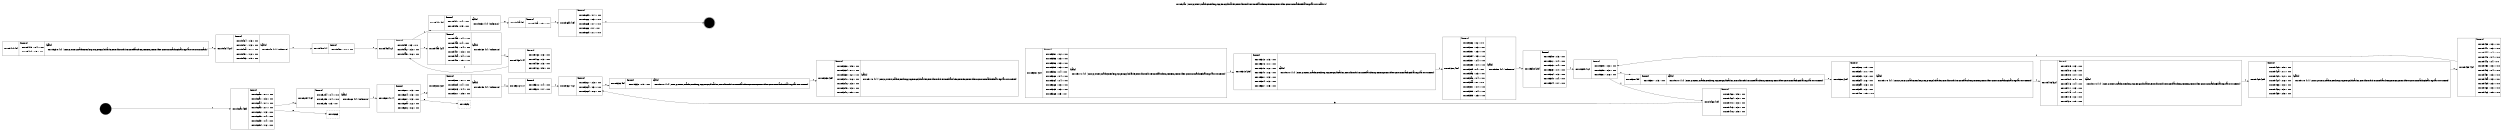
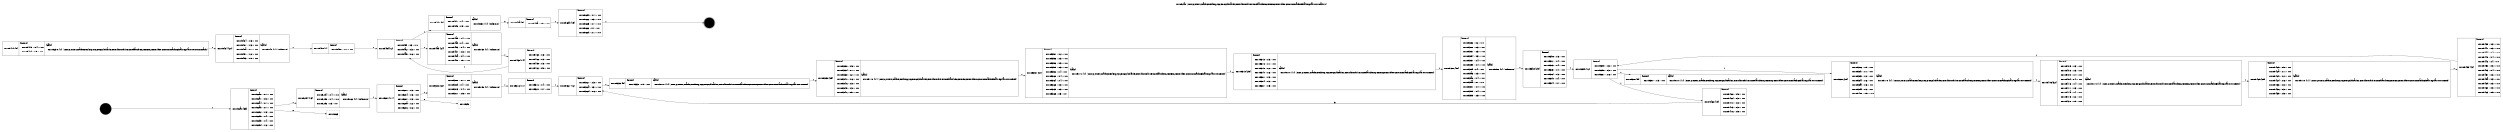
  digraph {
    label="0x1092a0 (/mnt/c/Users/mathe/Desktop/tcc/POCII/binaries/extr_linuxdriversmediausbem28xxem28xx-video.c_norm_maxh_Final-regular.out::main(0))"
    labelloc=t
    rankdir=LR
    node [shape=record]
    Entry [fillcolor=black height=0.3 shape=circle style=filled width=0.3]
    n2 [label="{\n     0x1092a0 [35]\l\n     | [instrs]\l\n     &nbsp;&nbsp;0x1092a0 \<+1\>: ???\l\n     &nbsp;&nbsp;0x1092a1 \<+3\>: ???\l\n     &nbsp;&nbsp;0x1092a4 \<+7\>: ???\l\n     &nbsp;&nbsp;0x1092ab \<+7\>: ???\l\n     &nbsp;&nbsp;0x1092b2 \<+3\>: ???\l\n     &nbsp;&nbsp;0x1092b5 \<+4\>: ???\l\n     &nbsp;&nbsp;0x1092b9 \<+4\>: ???\l\n     &nbsp;&nbsp;0x1092bd \<+6\>: ???\l\n  }"]
    n3 [label="{\n     0x1092d4 [13]\l\n     | [instrs]\l\n     &nbsp;&nbsp;0x1092d4 \<+4\>: ???\l\n     &nbsp;&nbsp;0x1092d8 \<+4\>: ???\l\n     &nbsp;&nbsp;0x1092dc \<+5\>: ???\l\n     | [calls]\l\n     &nbsp;&nbsp;0x109060 \{1\} (unknown)\l\n  }"]
    n4 [label="{\n     0x1092c3\l\n  }" style=dashed]
    n5 [label="{\n     0x1092e1 [17]\l\n     | [instrs]\l\n     &nbsp;&nbsp;0x1092e1 \<+3\>: ???\l\n     &nbsp;&nbsp;0x1092e4 \<+3\>: ???\l\n     &nbsp;&nbsp;0x1092e7 \<+3\>: ???\l\n     &nbsp;&nbsp;0x1092ea \<+2\>: ???\l\n     &nbsp;&nbsp;0x1092ec \<+6\>: ???\l\n  }"]
    n6 [label="{\n     0x109308 [20]\l\n     | [instrs]\l\n     &nbsp;&nbsp;0x109308 \<+7\>: ???\l\n     &nbsp;&nbsp;0x10930f \<+4\>: ???\l\n     &nbsp;&nbsp;0x109313 \<+4\>: ???\l\n     &nbsp;&nbsp;0x109317 \<+5\>: ???\l\n     | [calls]\l\n     &nbsp;&nbsp;0x109050 \{1\} (unknown)\l\n  }"]
    n7 [label="{\n     0x1092f2\l\n  }" style=dashed]
    n8 [label="{\n     0x10931c [11]\l\n     | [instrs]\l\n     &nbsp;&nbsp;0x10931c \<+4\>: ???\l\n     &nbsp;&nbsp;0x109320 \<+7\>: ???\l\n  }"]
    n9 [label="{\n     0x109327 [12]\l\n     | [instrs]\l\n     &nbsp;&nbsp;0x109327 \<+3\>: ???\l\n     &nbsp;&nbsp;0x10932a \<+3\>: ???\l\n     &nbsp;&nbsp;0x10932d \<+6\>: ???\l\n  }"]
    n10 [label="{\n     0x109333 [5]\l\n     | [instrs]\l\n     &nbsp;&nbsp;0x109333 \<+5\>: ???\l\n     | [calls]\l\n     &nbsp;&nbsp;0x109170 \{1\} (/mnt/c/Users/mathe/Desktop/tcc/POCII/binaries/extr_linuxdriversmediausbem28xxem28xx-video.c_norm_maxh_Final-regular.out::next_i)\l\n  }"]
    n11 [label="{\n     0x10947b [9]\l\n     | [instrs]\l\n     &nbsp;&nbsp;0x10947b \<+4\>: ???\l\n     &nbsp;&nbsp;0x10947f \<+5\>: ???\l\n     | [calls]\l\n     &nbsp;&nbsp;0x109230 \{1\} (/mnt/c/Users/mathe/Desktop/tcc/POCII/binaries/extr_linuxdriversmediausbem28xxem28xx-video.c_norm_maxh_Final-regular.out::norm_maxh)\l\n  }"]
    n12 [label="{\n     0x109484 [20]\l\n     | [instrs]\l\n     &nbsp;&nbsp;0x109484 \<+3\>: ???\l\n     &nbsp;&nbsp;0x109487 \<+3\>: ???\l\n     &nbsp;&nbsp;0x10948a \<+7\>: ???\l\n     &nbsp;&nbsp;0x109491 \<+2\>: ???\l\n     &nbsp;&nbsp;0x109493 \<+5\>: ???\l\n     | [calls]\l\n     &nbsp;&nbsp;0x109040 \{1\} (unknown)\l\n  }"]
    n13 [label="{\n     0x109338 [25]\l\n     | [instrs]\l\n     &nbsp;&nbsp;0x109338 \<+5\>: ???\l\n     &nbsp;&nbsp;0x10933d \<+1\>: ???\l\n     &nbsp;&nbsp;0x10933e \<+2\>: ???\l\n     &nbsp;&nbsp;0x109340 \<+6\>: ???\l\n     &nbsp;&nbsp;0x109346 \<+3\>: ???\l\n     &nbsp;&nbsp;0x109349 \<+3\>: ???\l\n     &nbsp;&nbsp;0x10934c \<+5\>: ???\l\n     | [calls]\l\n     &nbsp;&nbsp;0x109170 \{1\} (/mnt/c/Users/mathe/Desktop/tcc/POCII/binaries/extr_linuxdriversmediausbem28xxem28xx-video.c_norm_maxh_Final-regular.out::next_i)\l\n  }"]
    n14 [label="{\n     0x109498 [7]\l\n     | [instrs]\l\n     &nbsp;&nbsp;0x109498 \<+7\>: ???\l\n  }"]
    n15 [label="{\n     0x109351 [34]\l\n     | [instrs]\l\n     &nbsp;&nbsp;0x109351 \<+2\>: ???\l\n     &nbsp;&nbsp;0x109353 \<+3\>: ???\l\n     &nbsp;&nbsp;0x109356 \<+3\>: ???\l\n     &nbsp;&nbsp;0x109359 \<+3\>: ???\l\n     &nbsp;&nbsp;0x10935c \<+4\>: ???\l\n     &nbsp;&nbsp;0x109360 \<+4\>: ???\l\n     &nbsp;&nbsp;0x109364 \<+4\>: ???\l\n     &nbsp;&nbsp;0x109368 \<+3\>: ???\l\n     &nbsp;&nbsp;0x10936b \<+3\>: ???\l\n     &nbsp;&nbsp;0x10936e \<+5\>: ???\l\n     | [calls]\l\n     &nbsp;&nbsp;0x109170 \{1\} (/mnt/c/Users/mathe/Desktop/tcc/POCII/binaries/extr_linuxdriversmediausbem28xxem28xx-video.c_norm_maxh_Final-regular.out::next_i)\l\n  }"]
    n16 [label="{\n     0x109373 [25]\l\n     | [instrs]\l\n     &nbsp;&nbsp;0x109373 \<+5\>: ???\l\n     &nbsp;&nbsp;0x109378 \<+1\>: ???\l\n     &nbsp;&nbsp;0x109379 \<+2\>: ???\l\n     &nbsp;&nbsp;0x10937b \<+6\>: ???\l\n     &nbsp;&nbsp;0x109381 \<+3\>: ???\l\n     &nbsp;&nbsp;0x109384 \<+3\>: ???\l\n     &nbsp;&nbsp;0x109387 \<+5\>: ???\l\n     | [calls]\l\n     &nbsp;&nbsp;0x109170 \{1\} (/mnt/c/Users/mathe/Desktop/tcc/POCII/binaries/extr_linuxdriversmediausbem28xxem28xx-video.c_norm_maxh_Final-regular.out::next_i)\l\n  }"]
    n17 [label="{\n     0x10938c [50]\l\n     | [instrs]\l\n     &nbsp;&nbsp;0x10938c \<+2\>: ???\l\n     &nbsp;&nbsp;0x10938e \<+3\>: ???\l\n     &nbsp;&nbsp;0x109391 \<+3\>: ???\l\n     &nbsp;&nbsp;0x109394 \<+3\>: ???\l\n     &nbsp;&nbsp;0x109397 \<+4\>: ???\l\n     &nbsp;&nbsp;0x10939b \<+4\>: ???\l\n     &nbsp;&nbsp;0x10939f \<+4\>: ???\l\n     &nbsp;&nbsp;0x1093a3 \<+3\>: ???\l\n     &nbsp;&nbsp;0x1093a6 \<+4\>: ???\l\n     &nbsp;&nbsp;0x1093aa \<+7\>: ???\l\n     &nbsp;&nbsp;0x1093b1 \<+4\>: ???\l\n     &nbsp;&nbsp;0x1093b5 \<+4\>: ???\l\n     &nbsp;&nbsp;0x1093b9 \<+5\>: ???\l\n     | [calls]\l\n     &nbsp;&nbsp;0x109050 \{1\} (unknown)\l\n  }"]
    n18 [label="{\n     0x1093be [29]\l\n     | [instrs]\l\n     &nbsp;&nbsp;0x1093be \<+3\>: ???\l\n     &nbsp;&nbsp;0x1093c1 \<+4\>: ???\l\n     &nbsp;&nbsp;0x1093c5 \<+4\>: ???\l\n     &nbsp;&nbsp;0x1093c9 \<+4\>: ???\l\n     &nbsp;&nbsp;0x1093cd \<+3\>: ???\l\n     &nbsp;&nbsp;0x1093d0 \<+4\>: ???\l\n     &nbsp;&nbsp;0x1093d4 \<+7\>: ???\l\n  }"]
    n19 [label="{\n     0x1093db [12]\l\n     | [instrs]\l\n     &nbsp;&nbsp;0x1093db \<+3\>: ???\l\n     &nbsp;&nbsp;0x1093de \<+3\>: ???\l\n     &nbsp;&nbsp;0x1093e1 \<+6\>: ???\l\n  }"]
    n20 [label="{\n     0x109468 [19]\l\n     | [instrs]\l\n     &nbsp;&nbsp;0x109468 \<+5\>: ???\l\n     &nbsp;&nbsp;0x10946d \<+3\>: ???\l\n     &nbsp;&nbsp;0x109470 \<+3\>: ???\l\n     &nbsp;&nbsp;0x109473 \<+3\>: ???\l\n     &nbsp;&nbsp;0x109476 \<+5\>: ???\l\n  }"]
    n21 [label="{\n     0x1093e7 [5]\l\n     | [instrs]\l\n     &nbsp;&nbsp;0x1093e7 \<+5\>: ???\l\n     | [calls]\l\n     &nbsp;&nbsp;0x109170 \{1\} (/mnt/c/Users/mathe/Desktop/tcc/POCII/binaries/extr_linuxdriversmediausbem28xxem28xx-video.c_norm_maxh_Final-regular.out::next_i)\l\n  }"]
    n22 [label="{\n     0x1093ec [25]\l\n     | [instrs]\l\n     &nbsp;&nbsp;0x1093ec \<+5\>: ???\l\n     &nbsp;&nbsp;0x1093f1 \<+1\>: ???\l\n     &nbsp;&nbsp;0x1093f2 \<+2\>: ???\l\n     &nbsp;&nbsp;0x1093f4 \<+6\>: ???\l\n     &nbsp;&nbsp;0x1093fa \<+3\>: ???\l\n     &nbsp;&nbsp;0x1093fd \<+3\>: ???\l\n     &nbsp;&nbsp;0x109400 \<+5\>: ???\l\n     | [calls]\l\n     &nbsp;&nbsp;0x109170 \{1\} (/mnt/c/Users/mathe/Desktop/tcc/POCII/binaries/extr_linuxdriversmediausbem28xxem28xx-video.c_norm_maxh_Final-regular.out::next_i)\l\n  }"]
    n23 [label="{\n     0x109405 [32]\l\n     | [instrs]\l\n     &nbsp;&nbsp;0x109405 \<+3\>: ???\l\n     &nbsp;&nbsp;0x109408 \<+3\>: ???\l\n     &nbsp;&nbsp;0x10940b \<+4\>: ???\l\n     &nbsp;&nbsp;0x10940f \<+4\>: ???\l\n     &nbsp;&nbsp;0x109413 \<+4\>: ???\l\n     &nbsp;&nbsp;0x109417 \<+3\>: ???\l\n     &nbsp;&nbsp;0x10941a \<+4\>: ???\l\n     &nbsp;&nbsp;0x10941e \<+2\>: ???\l\n     &nbsp;&nbsp;0x109420 \<+5\>: ???\l\n     | [calls]\l\n     &nbsp;&nbsp;0x109170 \{1\} (/mnt/c/Users/mathe/Desktop/tcc/POCII/binaries/extr_linuxdriversmediausbem28xxem28xx-video.c_norm_maxh_Final-regular.out::next_i)\l\n  }"]
    n24 [label="{\n     0x109425 [25]\l\n     | [instrs]\l\n     &nbsp;&nbsp;0x109425 \<+5\>: ???\l\n     &nbsp;&nbsp;0x10942a \<+1\>: ???\l\n     &nbsp;&nbsp;0x10942b \<+2\>: ???\l\n     &nbsp;&nbsp;0x10942d \<+6\>: ???\l\n     &nbsp;&nbsp;0x109433 \<+3\>: ???\l\n     &nbsp;&nbsp;0x109436 \<+3\>: ???\l\n     &nbsp;&nbsp;0x109439 \<+5\>: ???\l\n     | [calls]\l\n     &nbsp;&nbsp;0x109170 \{1\} (/mnt/c/Users/mathe/Desktop/tcc/POCII/binaries/extr_linuxdriversmediausbem28xxem28xx-video.c_norm_maxh_Final-regular.out::next_i)\l\n  }"]
    n25 [label="{\n     0x10943e [42]\l\n     | [instrs]\l\n     &nbsp;&nbsp;0x10943e \<+3\>: ???\l\n     &nbsp;&nbsp;0x109441 \<+3\>: ???\l\n     &nbsp;&nbsp;0x109444 \<+4\>: ???\l\n     &nbsp;&nbsp;0x109448 \<+4\>: ???\l\n     &nbsp;&nbsp;0x10944c \<+4\>: ???\l\n     &nbsp;&nbsp;0x109450 \<+3\>: ???\l\n     &nbsp;&nbsp;0x109453 \<+4\>: ???\l\n     &nbsp;&nbsp;0x109457 \<+3\>: ???\l\n     &nbsp;&nbsp;0x10945a \<+3\>: ???\l\n     &nbsp;&nbsp;0x10945d \<+3\>: ???\l\n     &nbsp;&nbsp;0x109460 \<+3\>: ???\l\n     &nbsp;&nbsp;0x109463 \<+5\>: ???\l\n  }"]
    Exit [fillcolor=black height=0.3 peripheries=2 shape=circle style=filled width=0.3]
    n27 [label="{\n     0x10949f [12]\l\n     | [instrs]\l\n     &nbsp;&nbsp;0x10949f \<+3\>: ???\l\n     &nbsp;&nbsp;0x1094a2 \<+3\>: ???\l\n     &nbsp;&nbsp;0x1094a5 \<+6\>: ???\l\n  }"]
    n28 [label="{\n     0x1094d1 [9]\l\n     | [instrs]\l\n     &nbsp;&nbsp;0x1094d1 \<+4\>: ???\l\n     &nbsp;&nbsp;0x1094d5 \<+5\>: ???\l\n     | [calls]\l\n     &nbsp;&nbsp;0x109030 \{1\} (unknown)\l\n  }"]
    n29 [label="{\n     0x1094ab [24]\l\n     | [instrs]\l\n     &nbsp;&nbsp;0x1094ab \<+4\>: ???\l\n     &nbsp;&nbsp;0x1094af \<+4\>: ???\l\n     &nbsp;&nbsp;0x1094b3 \<+4\>: ???\l\n     &nbsp;&nbsp;0x1094b7 \<+3\>: ???\l\n     &nbsp;&nbsp;0x1094ba \<+4\>: ???\l\n     &nbsp;&nbsp;0x1094be \<+5\>: ???\l\n     | [calls]\l\n     &nbsp;&nbsp;0x109030 \{1\} (unknown)\l\n  }"]
    n30 [label="{\n     0x1094da [5]\l\n     | [instrs]\l\n     &nbsp;&nbsp;0x1094da \<+5\>: ???\l\n  }"]
    n31 [label="{\n     0x1094c3 [14]\l\n     | [instrs]\l\n     &nbsp;&nbsp;0x1094c3 \<+3\>: ???\l\n     &nbsp;&nbsp;0x1094c6 \<+3\>: ???\l\n     &nbsp;&nbsp;0x1094c9 \<+3\>: ???\l\n     &nbsp;&nbsp;0x1094cc \<+5\>: ???\l\n  }"]
    n32 [label="{\n     0x1096bb [19]\l\n     | [instrs]\l\n     &nbsp;&nbsp;0x1096bb \<+7\>: ???\l\n     &nbsp;&nbsp;0x1096c2 \<+3\>: ???\l\n     &nbsp;&nbsp;0x1096c5 \<+7\>: ???\l\n     &nbsp;&nbsp;0x1096cc \<+1\>: ???\l\n     &nbsp;&nbsp;0x1096cd \<+1\>: ???\l\n  }"]
    Entry -> n2 [label=" 1"]
    n2 -> n3 [label=" 1"]
    n2 -> n4 [label=" 0"]
    n3 -> n5 [label=" 1"]
    n5 -> n6 [label=" 1"]
    n5 -> n7 [label=" 0"]
    n6 -> n8 [label=" 1"]
    n8 -> n9 [label=" 1"]
    n9 -> n10 [label=" 1"]
    n10 -> n13 [label=" 1"]
    n11 -> n12 [label=" 1"]
    n12 -> n14 [label=" 1"]
+   n13 -> n15 [label=" 1"]
    n14 -> n27 [label=" 1"]
    n15 -> n16 [label=" 1"]
    n16 -> n17 [label=" 1"]
    n17 -> n18 [label=" 1"]
    n18 -> n19 [label=" 1"]
    n19 -> n20 [label=" 1"]
    n19 -> n21 [label=" 1"]
    n20 -> n9 [label=" 5"]
-   n21 -> n22 [label=" 1"]
+   n19 -> n22 [label=" 1"]
    n22 -> n23 [label=" 1"]
    n23 -> n24 [label=" 1"]
    n24 -> n25 [label=" 1"]
    n25 -> n19 [label=" 1"]
    n27 -> n28 [label=" 1"]
    n27 -> n29 [label=" 1"]
    n28 -> n30 [label=" 0"]
    n29 -> n31 [label=" 1"]
    n30 -> n32 [label=" 1"]
    n31 -> n27 [label=" 1"]
    n32 -> Exit [label=" 1"]
  }
